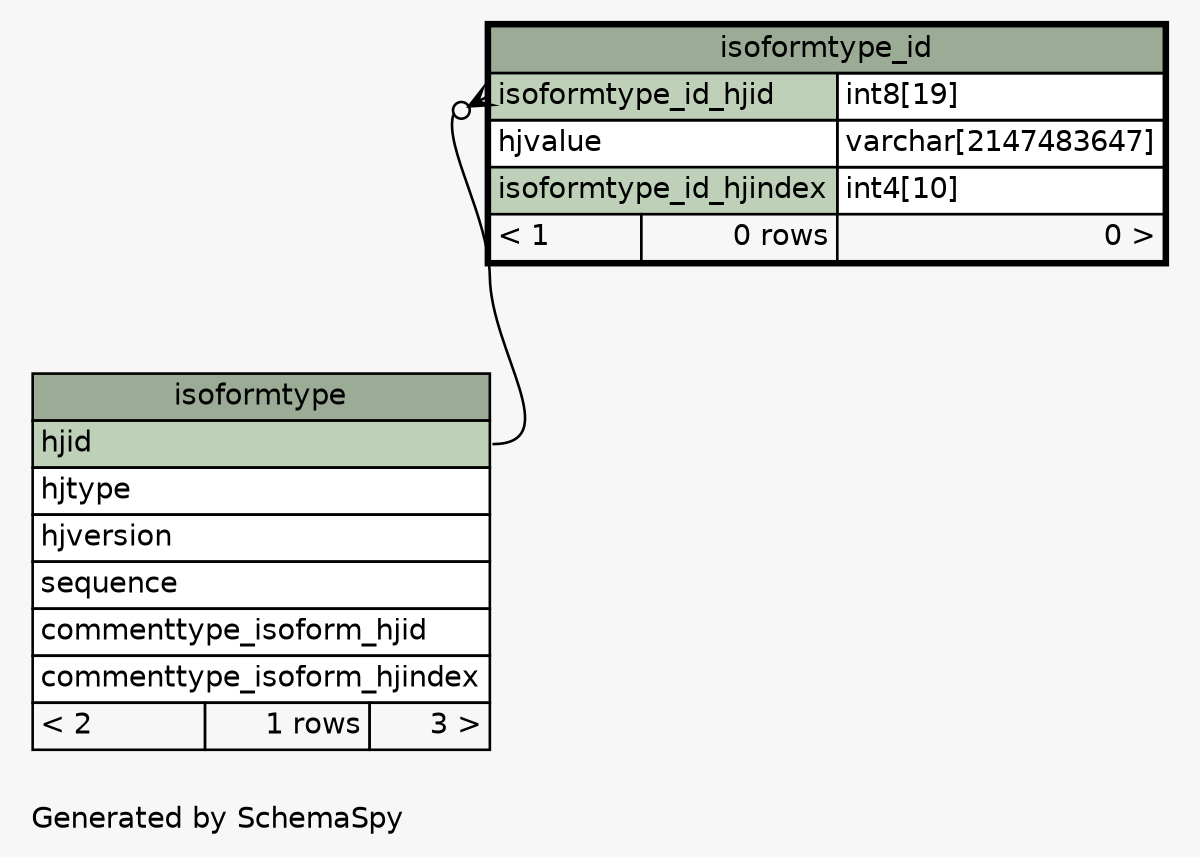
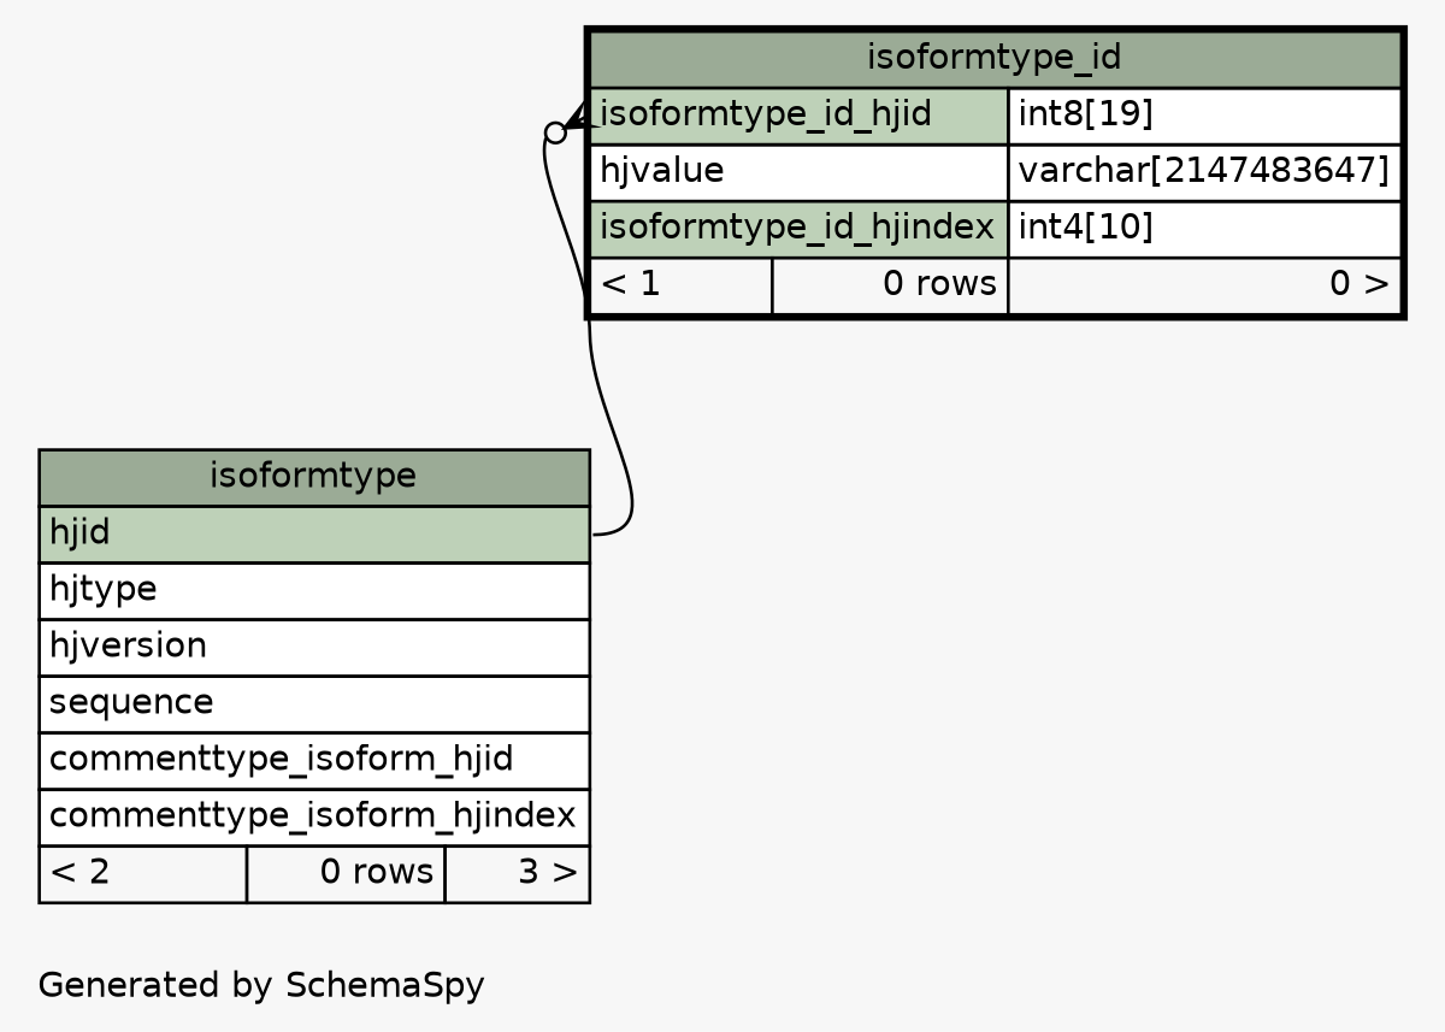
  digraph {
    bgcolor="#f7f7f7"
    fontname=Helvetica
    fontsize=11
    label="\nGenerated by SchemaSpy"
    labeljust=l
    nodesep=0.18
    rankdir=TB
    ranksep=0.46
    node [fontname=Helvetica fontsize=11 shape=plaintext]
    n1 [label=<     <TABLE BORDER="2" CELLBORDER="1" CELLSPACING="0" BGCOLOR="#ffffff">       <TR><TD COLSPAN="3" BGCOLOR="#9bab96" ALIGN="CENTER">isoformtype_id</TD></TR>       <TR><TD PORT="isoformtype_id_hjid" COLSPAN="2" BGCOLOR="#bed1b8" ALIGN="LEFT">isoformtype_id_hjid</TD><TD PORT="isoformtype_id_hjid.type" ALIGN="LEFT">int8[19]</TD></TR>       <TR><TD PORT="hjvalue" COLSPAN="2" ALIGN="LEFT">hjvalue</TD><TD PORT="hjvalue.type" ALIGN="LEFT">varchar[2147483647]</TD></TR>       <TR><TD PORT="isoformtype_id_hjindex" COLSPAN="2" BGCOLOR="#bed1b8" ALIGN="LEFT">isoformtype_id_hjindex</TD><TD PORT="isoformtype_id_hjindex.type" ALIGN="LEFT">int4[10]</TD></TR>       <TR><TD ALIGN="LEFT" BGCOLOR="#f7f7f7">&lt; 1</TD><TD ALIGN="RIGHT" BGCOLOR="#f7f7f7">0 rows</TD><TD ALIGN="RIGHT" BGCOLOR="#f7f7f7">0 &gt;</TD></TR>     </TABLE>>]
-   n2 [label=<     <TABLE BORDER="0" CELLBORDER="1" CELLSPACING="0" BGCOLOR="#ffffff">       <TR><TD COLSPAN="3" BGCOLOR="#9bab96" ALIGN="CENTER">isoformtype</TD></TR>       <TR><TD PORT="hjid" COLSPAN="3" BGCOLOR="#bed1b8" ALIGN="LEFT">hjid</TD></TR>       <TR><TD PORT="hjtype" COLSPAN="3" ALIGN="LEFT">hjtype</TD></TR>       <TR><TD PORT="hjversion" COLSPAN="3" ALIGN="LEFT">hjversion</TD></TR>       <TR><TD PORT="sequence" COLSPAN="3" ALIGN="LEFT">sequence</TD></TR>       <TR><TD PORT="commenttype_isoform_hjid" COLSPAN="3" ALIGN="LEFT">commenttype_isoform_hjid</TD></TR>       <TR><TD PORT="commenttype_isoform_hjindex" COLSPAN="3" ALIGN="LEFT">commenttype_isoform_hjindex</TD></TR>       <TR><TD ALIGN="LEFT" BGCOLOR="#f7f7f7">&lt; 2</TD><TD ALIGN="RIGHT" BGCOLOR="#f7f7f7">1 rows</TD><TD ALIGN="RIGHT" BGCOLOR="#f7f7f7">3 &gt;</TD></TR>     </TABLE>>]
+   n2 [label=<     <TABLE BORDER="0" CELLBORDER="1" CELLSPACING="0" BGCOLOR="#ffffff">       <TR><TD COLSPAN="3" BGCOLOR="#9bab96" ALIGN="CENTER">isoformtype</TD></TR>       <TR><TD PORT="hjid" COLSPAN="3" BGCOLOR="#bed1b8" ALIGN="LEFT">hjid</TD></TR>       <TR><TD PORT="hjtype" COLSPAN="3" ALIGN="LEFT">hjtype</TD></TR>       <TR><TD PORT="hjversion" COLSPAN="3" ALIGN="LEFT">hjversion</TD></TR>       <TR><TD PORT="sequence" COLSPAN="3" ALIGN="LEFT">sequence</TD></TR>       <TR><TD PORT="commenttype_isoform_hjid" COLSPAN="3" ALIGN="LEFT">commenttype_isoform_hjid</TD></TR>       <TR><TD PORT="commenttype_isoform_hjindex" COLSPAN="3" ALIGN="LEFT">commenttype_isoform_hjindex</TD></TR>       <TR><TD ALIGN="LEFT" BGCOLOR="#f7f7f7">&lt; 2</TD><TD ALIGN="RIGHT" BGCOLOR="#f7f7f7">0 rows</TD><TD ALIGN="RIGHT" BGCOLOR="#f7f7f7">3 &gt;</TD></TR>     </TABLE>>]
    n1 -> n2 [arrowhead=none arrowsize=0.8 arrowtail=crowodot dir=back headport="hjid:e" tailport="isoformtype_id_hjid:w"]
  }
